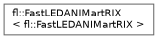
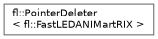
  digraph {
    rankdir=LR
-   n1 [color=grey40 fillcolor=white fontname=Helvetica fontsize=10 height=0.2 label="fl::FastLEDANIMartRIX\l\< fl::FastLEDANIMartRIX \>" shape=box style=filled width=0.4]
+   n1 [color=grey40 fillcolor=white fontname=Helvetica fontsize=10 height=0.2 label="fl::PointerDeleter\l\< fl::FastLEDANIMartRIX \>" shape=box style=filled width=0.4]
  }
